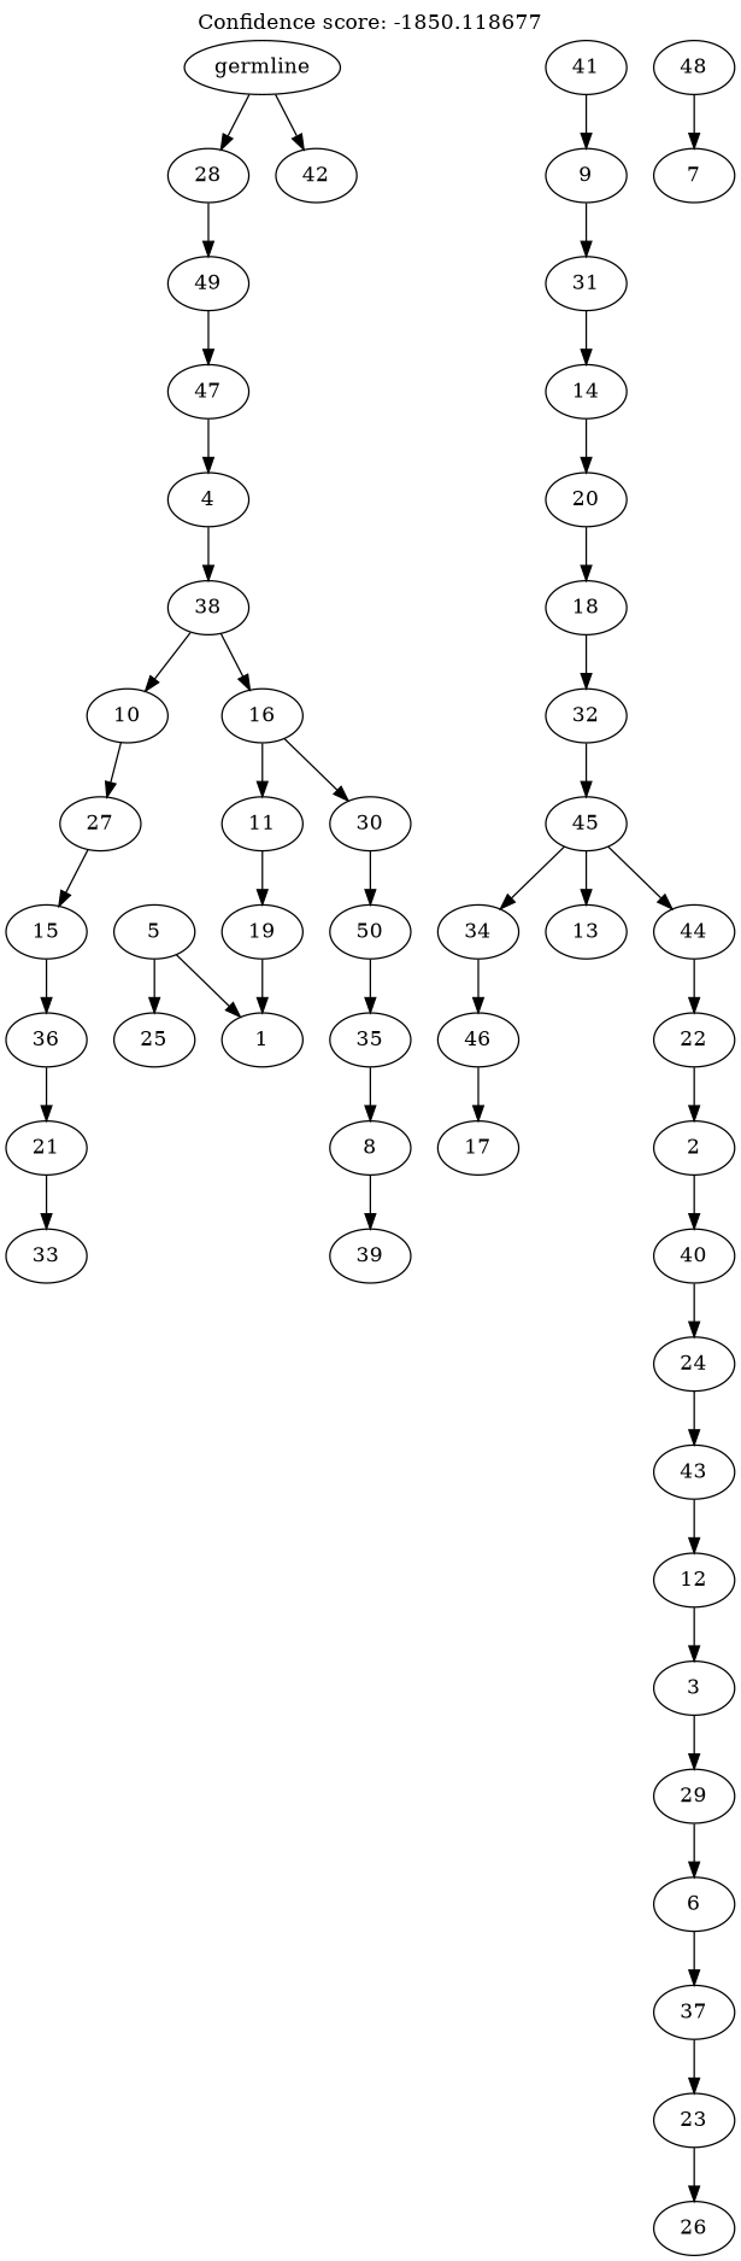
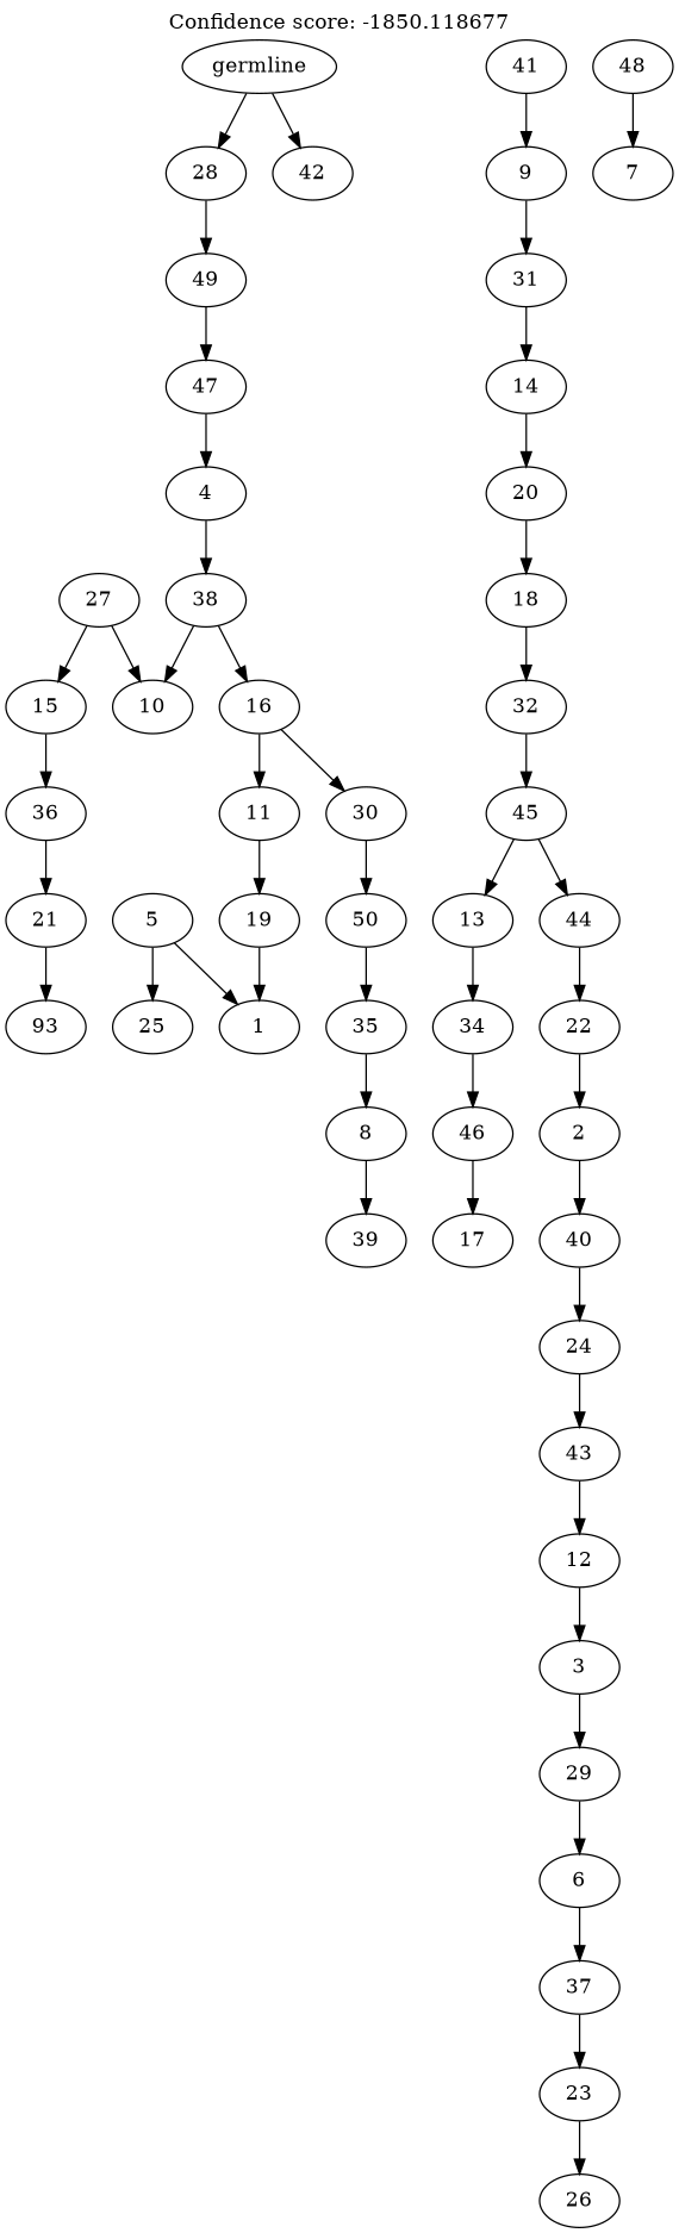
  digraph {
    label="Confidence score: -1850.118677"
    labelloc=t
    n1 [label=21]
-   n2 [label=33]
+   n2 [label=93]
    n3 [label=36]
    n4 [label=15]
    n5 [label=27]
    n6 [label=10]
    n7 [label=5]
    n8 [label=25]
    n9 [label=1]
    n10 [label=19]
    n11 [label=11]
    n12 [label=46]
    n13 [label=17]
    n14 [label=34]
    n15 [label=13]
    n16 [label=23]
    n17 [label=26]
    n18 [label=37]
    n19 [label=6]
    n20 [label=29]
    n21 [label=3]
    n22 [label=12]
    n23 [label=43]
    n24 [label=24]
    n25 [label=40]
    n26 [label=2]
    n27 [label=22]
    n28 [label=44]
    n29 [label=45]
    n30 [label=32]
    n31 [label=18]
    n32 [label=20]
    n33 [label=14]
    n34 [label=31]
    n35 [label=9]
    n36 [label=41]
    n37 [label=7]
    n38 [label=48]
    n39 [label=39]
    n40 [label=8]
    n41 [label=35]
    n42 [label=50]
    n43 [label=30]
    n44 [label=16]
    n45 [label=38]
    n46 [label=4]
    n47 [label=47]
    n48 [label=49]
    n49 [label=28]
    n50 [label=42]
    n51 [label=germline]
    n1 -> n2
    n3 -> n1
    n4 -> n3
    n5 -> n4
-   n6 -> n5
+   n5 -> n6
    n7 -> n8
    n7 -> n9
    n10 -> n9
    n11 -> n10
    n12 -> n13
    n14 -> n12
-   n29 -> n14
+   n15 -> n14
    n16 -> n17
    n18 -> n16
    n19 -> n18
    n20 -> n19
    n21 -> n20
    n22 -> n21
    n23 -> n22
    n24 -> n23
    n25 -> n24
    n26 -> n25
    n27 -> n26
    n28 -> n27
    n29 -> n15
    n29 -> n28
    n30 -> n29
    n31 -> n30
    n32 -> n31
    n33 -> n32
    n34 -> n33
    n35 -> n34
    n36 -> n35
    n38 -> n37
    n40 -> n39
    n41 -> n40
    n42 -> n41
    n43 -> n42
    n44 -> n11
    n44 -> n43
    n45 -> n6
    n45 -> n44
    n46 -> n45
    n47 -> n46
    n48 -> n47
    n49 -> n48
    n51 -> n49
    n51 -> n50
  }
